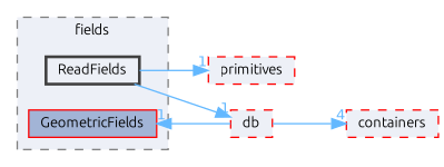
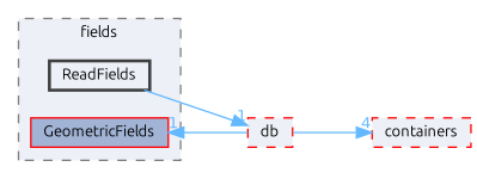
  digraph {
    compound=true
    fontname=Ubuntu
    rankdir=LR
    node [color=red fillcolor="#edf0f7" fontname=Ubuntu fontsize=10 shape=box style="filled,dashed"]
    edge [color=steelblue1 fontcolor=steelblue1 fontname=Ubuntu fontsize=10 headlabel=1 labeldistance=1.5 labelfontname=Helvetica labelfontsize=10]
    n1 [fillcolor="#a2b4d6" height=0.2 label=GeometricFields style=filled width=0.4]
    n2 [color=grey25 height=0.2 label=ReadFields style="filled,bold" width=0.4]
-   n3 [height=0.2 label=primitives width=0.4]
    n4 [height=0.2 label=db width=0.4]
    n5 [height=0.2 label=containers width=0.4]
    subgraph cluster_1 {
      bgcolor="#edf0f7"
      fontsize=10
      label=fields
      pencolor=grey50
      style="filled,dashed"
      n1
      n2
    }
-   n2 -> n3
    n2 -> n4
    n4 -> n1
    n4 -> n5 [headlabel=4]
  }
